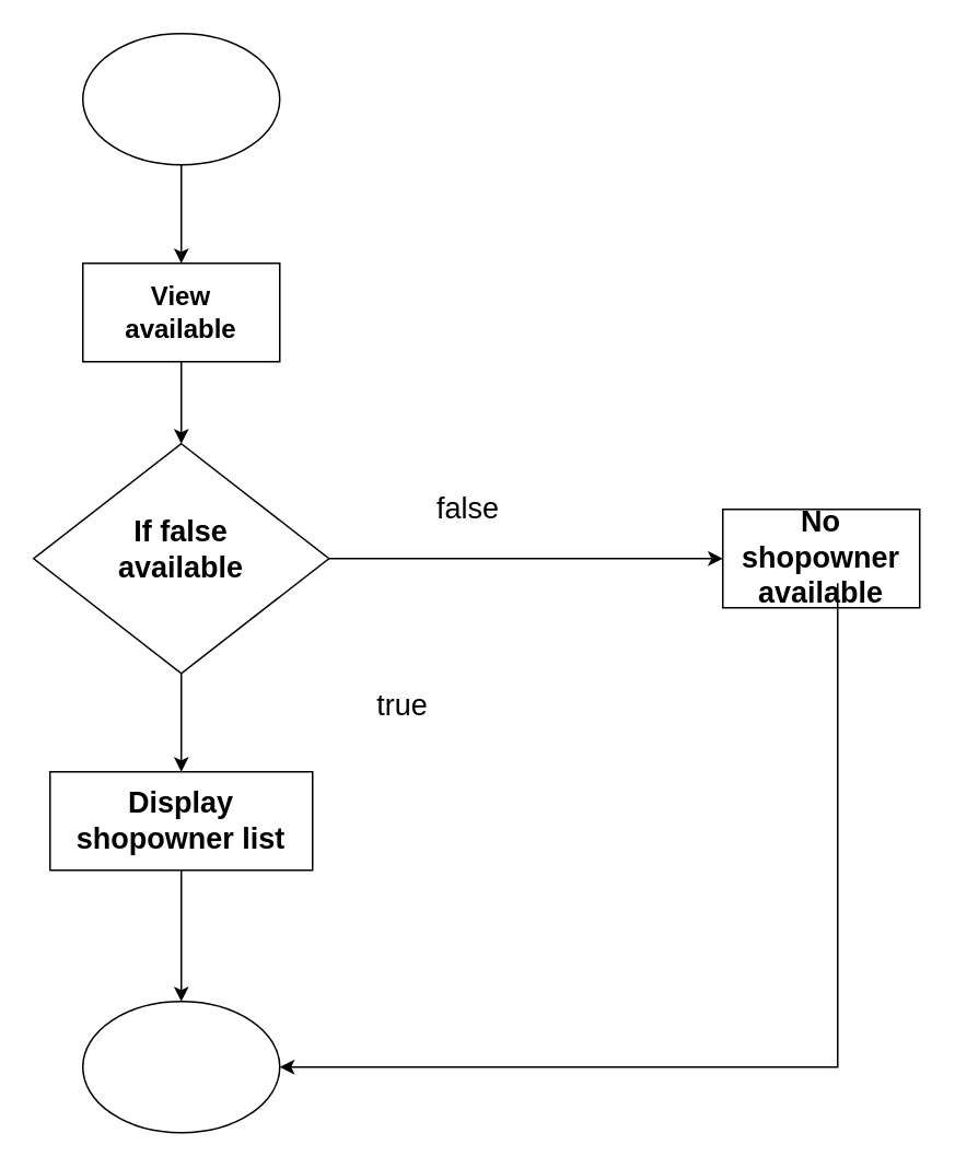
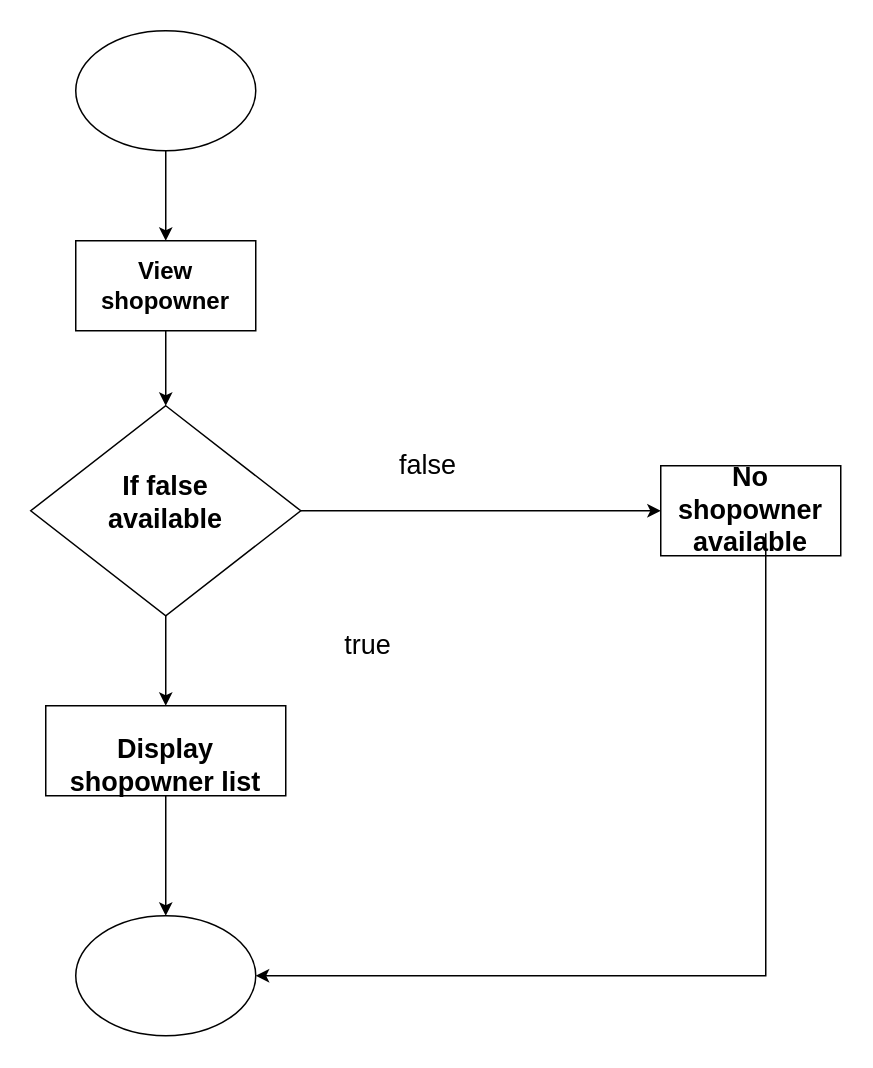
  <mxCell id="0" />
  <mxCell id="1" parent="0" />
  <mxCell id="2" value="" style="ellipse;whiteSpace=wrap;html=1;" vertex="1" parent="1"><mxGeometry x="50" y="20" width="120" height="80" as="geometry" /></mxCell>
  <mxCell id="3" value="" style="rounded=0;whiteSpace=wrap;html=1;" vertex="1" parent="1"><mxGeometry x="50" y="160" width="120" height="60" as="geometry" /></mxCell>
  <mxCell id="4" style="edgeStyle=orthogonalEdgeStyle;rounded=0;orthogonalLoop=1;jettySize=auto;html=1;exitX=1;exitY=0.5;exitDx=0;exitDy=0;entryX=0;entryY=0.5;entryDx=0;entryDy=0;" edge="1" parent="1" source="6" target="7"><mxGeometry relative="1" as="geometry" /></mxCell>
  <mxCell id="5" value="" style="edgeStyle=orthogonalEdgeStyle;rounded=0;orthogonalLoop=1;jettySize=auto;html=1;" edge="1" parent="1" source="6" target="9"><mxGeometry relative="1" as="geometry" /></mxCell>
  <mxCell id="6" value="" style="rhombus;whiteSpace=wrap;html=1;" vertex="1" parent="1"><mxGeometry x="20" y="270" width="180" height="140" as="geometry" /></mxCell>
  <mxCell id="7" value="" style="rounded=0;whiteSpace=wrap;html=1;" vertex="1" parent="1"><mxGeometry x="440" y="310" width="120" height="60" as="geometry" /></mxCell>
  <mxCell id="8" value="" style="edgeStyle=orthogonalEdgeStyle;rounded=0;orthogonalLoop=1;jettySize=auto;html=1;" edge="1" parent="1" source="9" target="10"><mxGeometry relative="1" as="geometry" /></mxCell>
  <mxCell id="9" value="" style="rounded=0;whiteSpace=wrap;html=1;" vertex="1" parent="1"><mxGeometry x="30" y="470" width="160" height="60" as="geometry" /></mxCell>
  <mxCell id="10" value="" style="ellipse;whiteSpace=wrap;html=1;" vertex="1" parent="1"><mxGeometry x="50" y="610" width="120" height="80" as="geometry" /></mxCell>
  <mxCell id="11" value="" style="endArrow=classic;html=1;rounded=0;exitX=0.5;exitY=1;exitDx=0;exitDy=0;entryX=0.5;entryY=0;entryDx=0;entryDy=0;" edge="1" parent="1" source="2" target="3"><mxGeometry width="50" height="50" relative="1" as="geometry"><mxPoint x="290" y="180" as="sourcePoint" /><mxPoint x="340" y="130" as="targetPoint" /></mxGeometry></mxCell>
  <mxCell id="12" value="" style="endArrow=classic;html=1;rounded=0;exitX=0.5;exitY=1;exitDx=0;exitDy=0;entryX=0.5;entryY=0;entryDx=0;entryDy=0;" edge="1" parent="1" source="3" target="6"><mxGeometry width="50" height="50" relative="1" as="geometry"><mxPoint x="290" y="270" as="sourcePoint" /><mxPoint x="340" y="220" as="targetPoint" /></mxGeometry></mxCell>
- <mxCell id="13" value="&lt;font size=&quot;3&quot;&gt;View available&lt;/font&gt;" style="text;html=1;strokeColor=none;fillColor=none;align=center;verticalAlign=middle;whiteSpace=wrap;rounded=0;fontStyle=1" vertex="1" parent="1"><mxGeometry x="80" y="175" width="60" height="30" as="geometry" /></mxCell>
+ <mxCell id="13" value="&lt;font size=&quot;3&quot;&gt;View shopowner&lt;/font&gt;" style="text;html=1;strokeColor=none;fillColor=none;align=center;verticalAlign=middle;whiteSpace=wrap;rounded=0;fontStyle=1" vertex="1" parent="1"><mxGeometry x="80" y="175" width="60" height="30" as="geometry" /></mxCell>
  <mxCell id="14" style="edgeStyle=orthogonalEdgeStyle;rounded=0;orthogonalLoop=1;jettySize=auto;html=1;fontSize=18;entryX=1;entryY=0.5;entryDx=0;entryDy=0;" edge="1" parent="1" source="15" target="10"><mxGeometry relative="1" as="geometry"><mxPoint x="500" y="650" as="targetPoint" /><Array as="points"><mxPoint x="510" y="650" /></Array></mxGeometry></mxCell>
  <mxCell id="15" value="&lt;font style=&quot;font-size: 18px;&quot;&gt;&lt;b&gt;No shopowner available&lt;/b&gt;&lt;/font&gt;" style="text;html=1;strokeColor=none;fillColor=none;align=center;verticalAlign=middle;whiteSpace=wrap;rounded=0;" vertex="1" parent="1"><mxGeometry x="450" y="325" width="100" height="30" as="geometry" /></mxCell>
  <mxCell id="16" value="&lt;font style=&quot;font-size: 18px;&quot;&gt;&lt;b&gt;If false available&lt;/b&gt;&lt;/font&gt;" style="text;html=1;strokeColor=none;fillColor=none;align=center;verticalAlign=middle;whiteSpace=wrap;rounded=0;" vertex="1" parent="1"><mxGeometry x="55" y="320" width="110" height="30" as="geometry" /></mxCell>
- <mxCell id="17" value="&lt;font style=&quot;font-size: 18px;&quot;&gt;&lt;b&gt;Display shopowner list&lt;/b&gt;&lt;/font&gt;" style="text;html=1;strokeColor=none;fillColor=none;align=center;verticalAlign=middle;whiteSpace=wrap;rounded=0;" vertex="1" parent="1"><mxGeometry x="40" y="485" width="140" height="30" as="geometry" /></mxCell>
+ <mxCell id="17" value="&lt;font style=&quot;font-size: 18px;&quot;&gt;&lt;b&gt;Display shopowner list&lt;/b&gt;&lt;/font&gt;" style="text;html=1;strokeColor=none;fillColor=none;align=center;verticalAlign=middle;whiteSpace=wrap;rounded=0;" vertex="1" parent="1"><mxGeometry x="40" y="495" width="140" height="30" as="geometry" /></mxCell>
  <mxCell id="18" value="false" style="text;html=1;strokeColor=none;fillColor=none;align=center;verticalAlign=middle;whiteSpace=wrap;rounded=0;fontSize=18;" vertex="1" parent="1"><mxGeometry x="255" y="295" width="60" height="30" as="geometry" /></mxCell>
  <mxCell id="19" value="true" style="text;html=1;strokeColor=none;fillColor=none;align=center;verticalAlign=middle;whiteSpace=wrap;rounded=0;fontSize=18;" vertex="1" parent="1"><mxGeometry x="215" y="415" width="60" height="30" as="geometry" /></mxCell>
